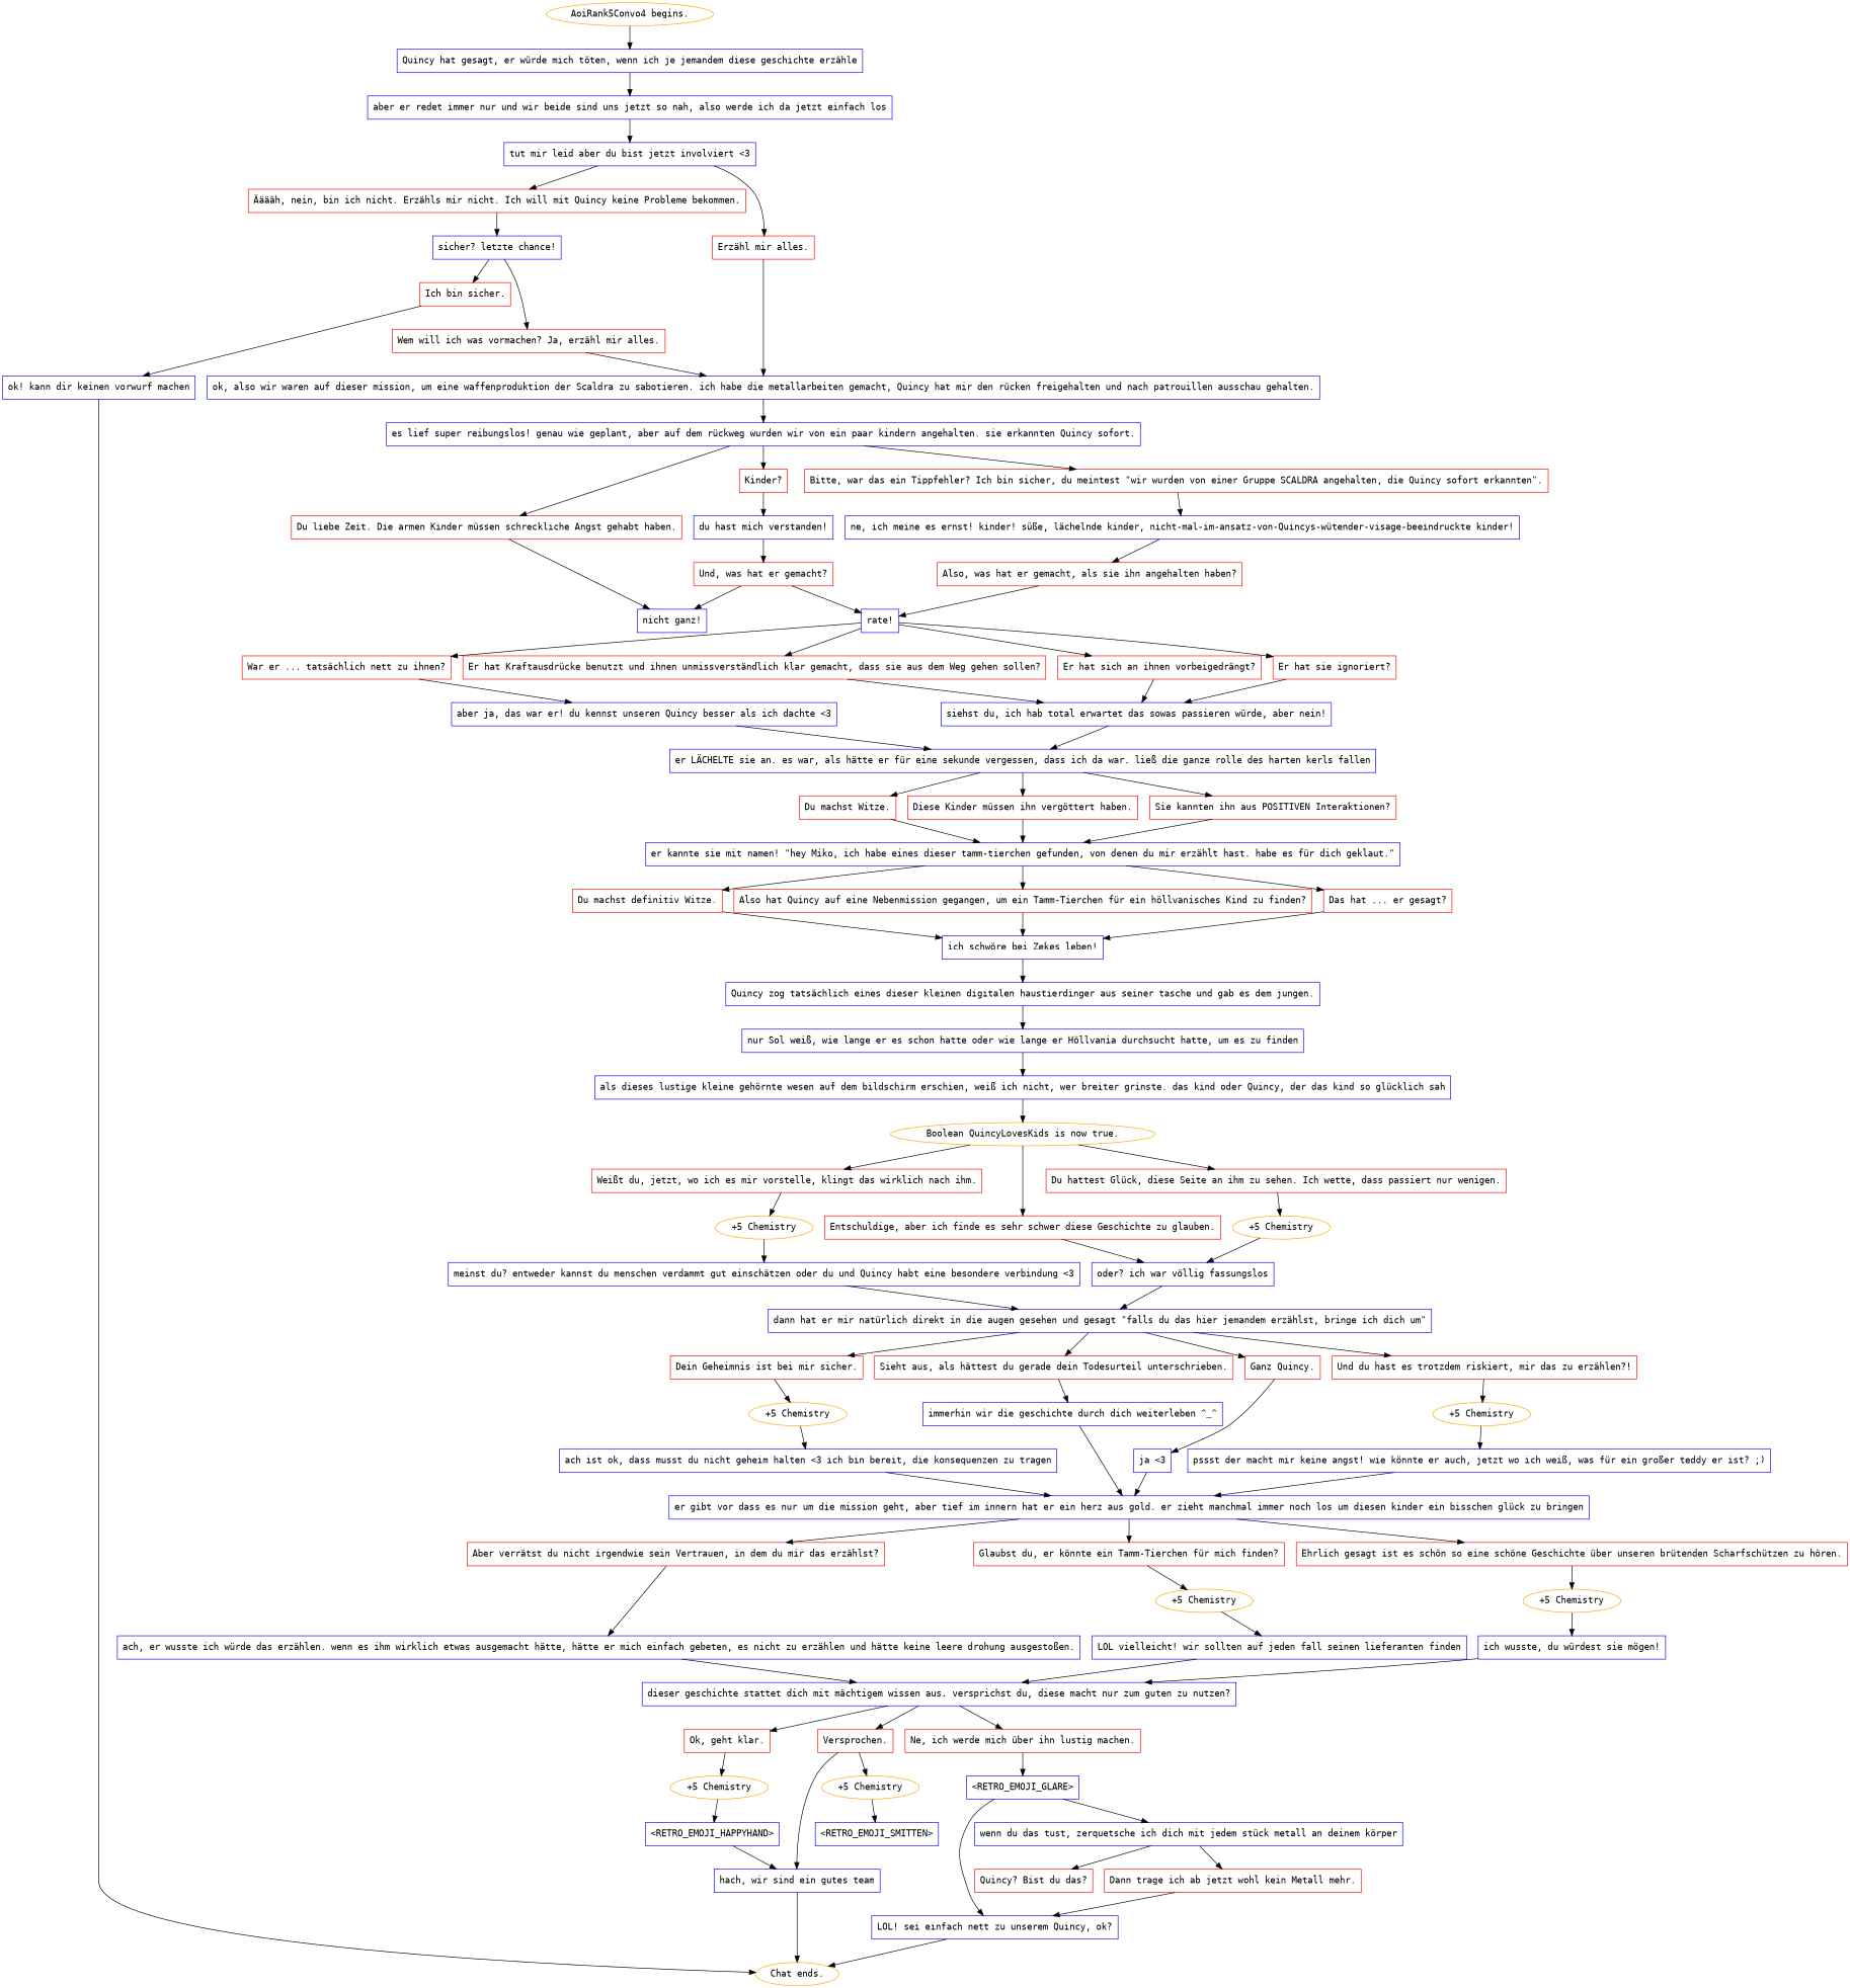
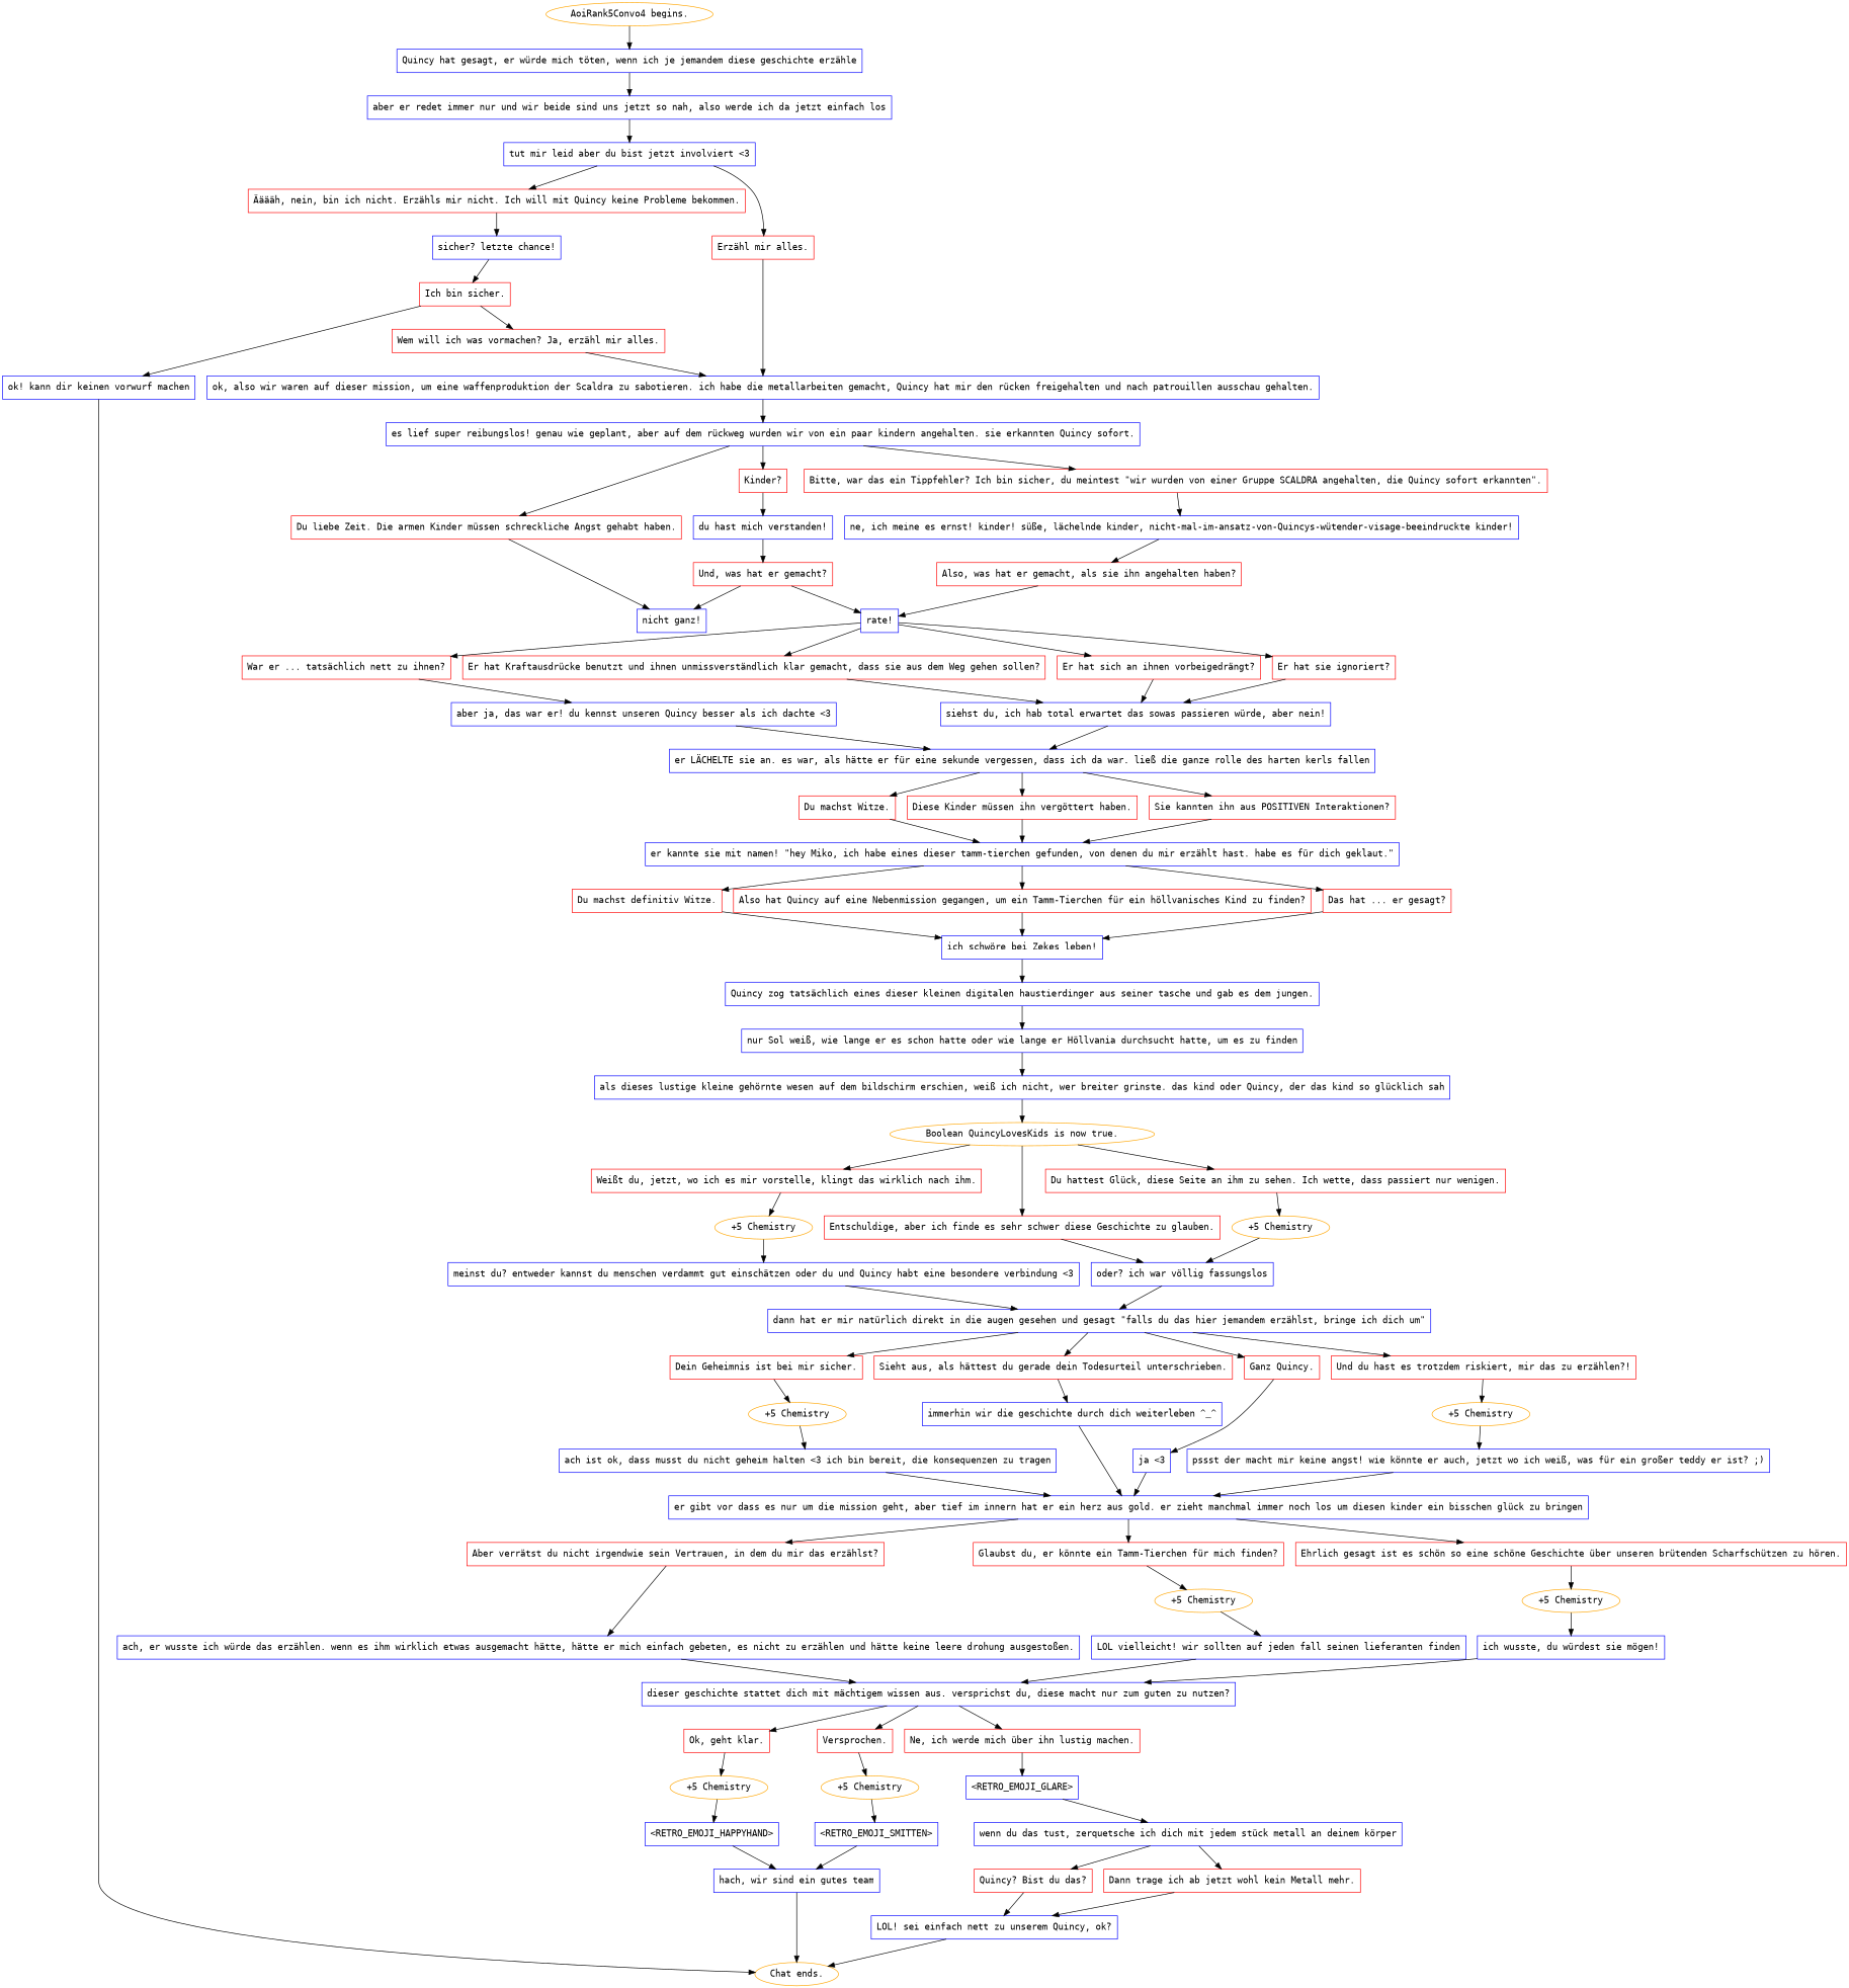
  digraph {
    fontname="DejaVu Sans Mono"
    node [color=blue fontname="DejaVu Sans Mono" shape=box]
    edge [fontname="DejaVu Sans Mono"]
    "AoiRank5Convo4 begins." [color=orange shape=""]
    n2 [label="Quincy hat gesagt, er würde mich töten, wenn ich je jemandem diese geschichte erzähle"]
    n3 [label="aber er redet immer nur und wir beide sind uns jetzt so nah, also werde ich da jetzt einfach los"]
    n4 [label="tut mir leid aber du bist jetzt involviert <3"]
    n5 [color=red label="Ääääh, nein, bin ich nicht. Erzähls mir nicht. Ich will mit Quincy keine Probleme bekommen."]
    n6 [color=red label="Erzähl mir alles."]
    n7 [label="sicher? letzte chance!"]
    n8 [label="ok, also wir waren auf dieser mission, um eine waffenproduktion der Scaldra zu sabotieren. ich habe die metallarbeiten gemacht, Quincy hat mir den rücken freigehalten und nach patrouillen ausschau gehalten."]
    n9 [color=red label="Wem will ich was vormachen? Ja, erzähl mir alles."]
    n10 [color=red label="Ich bin sicher."]
    n11 [label="es lief super reibungslos! genau wie geplant, aber auf dem rückweg wurden wir von ein paar kindern angehalten. sie erkannten Quincy sofort."]
    n12 [label="ok! kann dir keinen vorwurf machen"]
    n13 [color=red label="Bitte, war das ein Tippfehler? Ich bin sicher, du meintest \"wir wurden von einer Gruppe SCALDRA angehalten, die Quincy sofort erkannten\"."]
    n14 [color=red label="Du liebe Zeit. Die armen Kinder müssen schreckliche Angst gehabt haben."]
    n15 [color=red label="Kinder?"]
    "Chat ends." [color=orange shape=""]
    n17 [label="ne, ich meine es ernst! kinder! süße, lächelnde kinder, nicht-mal-im-ansatz-von-Quincys-wütender-visage-beeindruckte kinder!"]
    n18 [label="nicht ganz!"]
    n19 [label="du hast mich verstanden!"]
    n20 [color=red label="Also, was hat er gemacht, als sie ihn angehalten haben?"]
    n21 [color=red label="Und, was hat er gemacht?"]
    n22 [label="rate!"]
    n23 [color=red label="Er hat Kraftausdrücke benutzt und ihnen unmissverständlich klar gemacht, dass sie aus dem Weg gehen sollen?"]
    n24 [color=red label="Er hat sich an ihnen vorbeigedrängt?"]
    n25 [color=red label="Er hat sie ignoriert?"]
    n26 [color=red label="War er ... tatsächlich nett zu ihnen?"]
    n27 [label="siehst du, ich hab total erwartet das sowas passieren würde, aber nein!"]
    n28 [label="aber ja, das war er! du kennst unseren Quincy besser als ich dachte <3"]
    n29 [label="er LÄCHELTE sie an. es war, als hätte er für eine sekunde vergessen, dass ich da war. ließ die ganze rolle des harten kerls fallen"]
    n30 [color=red label="Diese Kinder müssen ihn vergöttert haben."]
    n31 [color=red label="Sie kannten ihn aus POSITIVEN Interaktionen?"]
    n32 [color=red label="Du machst Witze."]
    n33 [label="er kannte sie mit namen! \"hey Miko, ich habe eines dieser tamm-tierchen gefunden, von denen du mir erzählt hast. habe es für dich geklaut.\""]
    n34 [color=red label="Also hat Quincy auf eine Nebenmission gegangen, um ein Tamm-Tierchen für ein höllvanisches Kind zu finden?"]
    n35 [color=red label="Das hat ... er gesagt?"]
    n36 [color=red label="Du machst definitiv Witze."]
    n37 [label="ich schwöre bei Zekes leben!"]
    n38 [label="Quincy zog tatsächlich eines dieser kleinen digitalen haustierdinger aus seiner tasche und gab es dem jungen."]
    n39 [label="nur Sol weiß, wie lange er es schon hatte oder wie lange er Höllvania durchsucht hatte, um es zu finden"]
    n40 [label="als dieses lustige kleine gehörnte wesen auf dem bildschirm erschien, weiß ich nicht, wer breiter grinste. das kind oder Quincy, der das kind so glücklich sah"]
    n41 [color=orange label="Boolean QuincyLovesKids is now true." shape=""]
    n42 [color=red label="Weißt du, jetzt, wo ich es mir vorstelle, klingt das wirklich nach ihm."]
    n43 [color=red label="Entschuldige, aber ich finde es sehr schwer diese Geschichte zu glauben."]
    n44 [color=red label="Du hattest Glück, diese Seite an ihm zu sehen. Ich wette, dass passiert nur wenigen."]
    n45 [color=orange label="+5 Chemistry" shape=""]
    n46 [label="oder? ich war völlig fassungslos"]
    n47 [color=orange label="+5 Chemistry" shape=""]
    n48 [label="meinst du? entweder kannst du menschen verdammt gut einschätzen oder du und Quincy habt eine besondere verbindung <3"]
    n49 [label="dann hat er mir natürlich direkt in die augen gesehen und gesagt \"falls du das hier jemandem erzählst, bringe ich dich um\""]
    n50 [color=red label="Ganz Quincy."]
    n51 [color=red label="Und du hast es trotzdem riskiert, mir das zu erzählen?!"]
    n52 [color=red label="Dein Geheimnis ist bei mir sicher."]
    n53 [color=red label="Sieht aus, als hättest du gerade dein Todesurteil unterschrieben."]
    n54 [label="ja <3"]
    n55 [color=orange label="+5 Chemistry" shape=""]
    n56 [color=orange label="+5 Chemistry" shape=""]
    n57 [label="immerhin wir die geschichte durch dich weiterleben ^_^"]
    n58 [label="er gibt vor dass es nur um die mission geht, aber tief im innern hat er ein herz aus gold. er zieht manchmal immer noch los um diesen kinder ein bisschen glück zu bringen"]
    n59 [label="pssst der macht mir keine angst! wie könnte er auch, jetzt wo ich weiß, was für ein großer teddy er ist? ;)"]
    n60 [label="ach ist ok, dass musst du nicht geheim halten <3 ich bin bereit, die konsequenzen zu tragen"]
    n61 [color=red label="Glaubst du, er könnte ein Tamm-Tierchen für mich finden?"]
    n62 [color=red label="Ehrlich gesagt ist es schön so eine schöne Geschichte über unseren brütenden Scharfschützen zu hören."]
    n63 [color=red label="Aber verrätst du nicht irgendwie sein Vertrauen, in dem du mir das erzählst?"]
    n64 [color=orange label="+5 Chemistry" shape=""]
    n65 [color=orange label="+5 Chemistry" shape=""]
    n66 [label="ach, er wusste ich würde das erzählen. wenn es ihm wirklich etwas ausgemacht hätte, hätte er mich einfach gebeten, es nicht zu erzählen und hätte keine leere drohung ausgestoßen."]
    n67 [label="LOL vielleicht! wir sollten auf jeden fall seinen lieferanten finden"]
    n68 [label="ich wusste, du würdest sie mögen!"]
    n69 [label="dieser geschichte stattet dich mit mächtigem wissen aus. versprichst du, diese macht nur zum guten zu nutzen?"]
    n70 [color=red label="Ok, geht klar."]
    n71 [color=red label="Versprochen."]
    n72 [color=red label="Ne, ich werde mich über ihn lustig machen."]
    n73 [color=orange label="+5 Chemistry" shape=""]
    n74 [color=orange label="+5 Chemistry" shape=""]
    n75 [label="<RETRO_EMOJI_GLARE>"]
    n76 [label="<RETRO_EMOJI_HAPPYHAND>"]
    n77 [label="<RETRO_EMOJI_SMITTEN>"]
    n78 [label="wenn du das tust, zerquetsche ich dich mit jedem stück metall an deinem körper"]
    n79 [label="hach, wir sind ein gutes team"]
    n80 [color=red label="Quincy? Bist du das?"]
    n81 [color=red label="Dann trage ich ab jetzt wohl kein Metall mehr."]
    n82 [label="LOL! sei einfach nett zu unserem Quincy, ok?"]
    "AoiRank5Convo4 begins." -> n2
    n2 -> n3
    n3 -> n4
    n4 -> n5
    n4 -> n6
    n5 -> n7
    n6 -> n8
-   n7 -> n9
+   n10 -> n9
    n7 -> n10
    n8 -> n11
    n9 -> n8
    n10 -> n12
    n11 -> n13
    n11 -> n14
    n11 -> n15
    n12 -> "Chat ends."
    n13 -> n17
    n14 -> n18
    n15 -> n19
    n17 -> n20
    n19 -> n21
    n20 -> n22
    n21 -> n18
    n21 -> n22
    n22 -> n23
    n22 -> n24
    n22 -> n25
    n22 -> n26
    n23 -> n27
    n24 -> n27
    n25 -> n27
    n26 -> n28
    n27 -> n29
    n28 -> n29
    n29 -> n30
    n29 -> n31
    n29 -> n32
    n30 -> n33
    n31 -> n33
    n32 -> n33
    n33 -> n34
    n33 -> n35
    n33 -> n36
    n34 -> n37
    n35 -> n37
    n36 -> n37
    n37 -> n38
    n38 -> n39
    n39 -> n40
    n40 -> n41
    n41 -> n42
    n41 -> n43
    n41 -> n44
    n42 -> n45
    n43 -> n46
    n44 -> n47
    n45 -> n48
    n46 -> n49
    n47 -> n46
    n48 -> n49
    n49 -> n50
    n49 -> n51
    n49 -> n52
    n49 -> n53
    n50 -> n54
    n51 -> n55
    n52 -> n56
    n53 -> n57
    n54 -> n58
    n55 -> n59
    n56 -> n60
    n57 -> n58
    n58 -> n61
    n58 -> n62
    n58 -> n63
    n59 -> n58
    n60 -> n58
    n61 -> n64
    n62 -> n65
    n63 -> n66
    n64 -> n67
    n65 -> n68
    n66 -> n69
    n67 -> n69
    n68 -> n69
    n69 -> n70
    n69 -> n71
    n69 -> n72
    n70 -> n73
    n71 -> n74
    n72 -> n75
    n73 -> n76
    n74 -> n77
    n75 -> n78
    n76 -> n79
-   n71 -> n79
+   n77 -> n79
    n78 -> n80
    n78 -> n81
    n79 -> "Chat ends."
-   n75 -> n82
+   n80 -> n82
    n81 -> n82
    n82 -> "Chat ends."
  }
